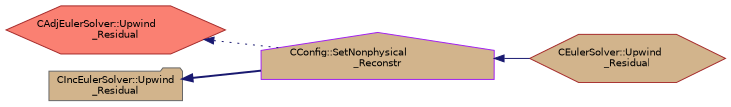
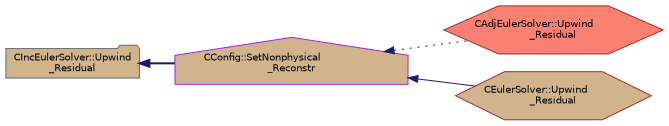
  digraph {
    rankdir=LR
    node [color=brown fillcolor=tan fontname=Helvetica fontsize=10 shape=hexagon style=filled]
    edge [color=midnightblue dir=back fontname=Helvetica fontsize=10 labelfontname=Helvetica labelfontsize=10]
    n1 [color=purple fontcolor=black height=0.2 label="CConfig::SetNonphysical\l_Reconstr" shape=house width=0.4]
    n2 [fillcolor=salmon height=0.2 label="CAdjEulerSolver::Upwind\l_Residual" width=0.4]
    n3 [height=0.2 label="CEulerSolver::Upwind\l_Residual" width=0.4]
    n4 [color=gray40 height=0.2 label="CIncEulerSolver::Upwind\l_Residual" shape=folder width=0.4]
-   n2 -> n1 [style=dotted]
+   n1 -> n2 [style=dotted]
    n1 -> n3 [style=solid]
    n4 -> n1 [style=bold]
  }
